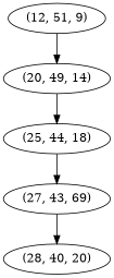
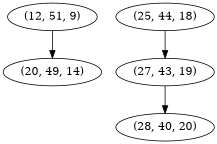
  digraph {
    n1 [label="(12, 51, 9)"]
    "(20, 49, 14)"
    "(25, 44, 18)"
-   "(27, 43, 19)" [label="(27, 43, 69)"]
+   "(27, 43, 19)"
    "(28, 40, 20)"
    n1 -> "(20, 49, 14)"
-   "(20, 49, 14)" -> "(25, 44, 18)"
    "(25, 44, 18)" -> "(27, 43, 19)"
    "(27, 43, 19)" -> "(28, 40, 20)"
  }
